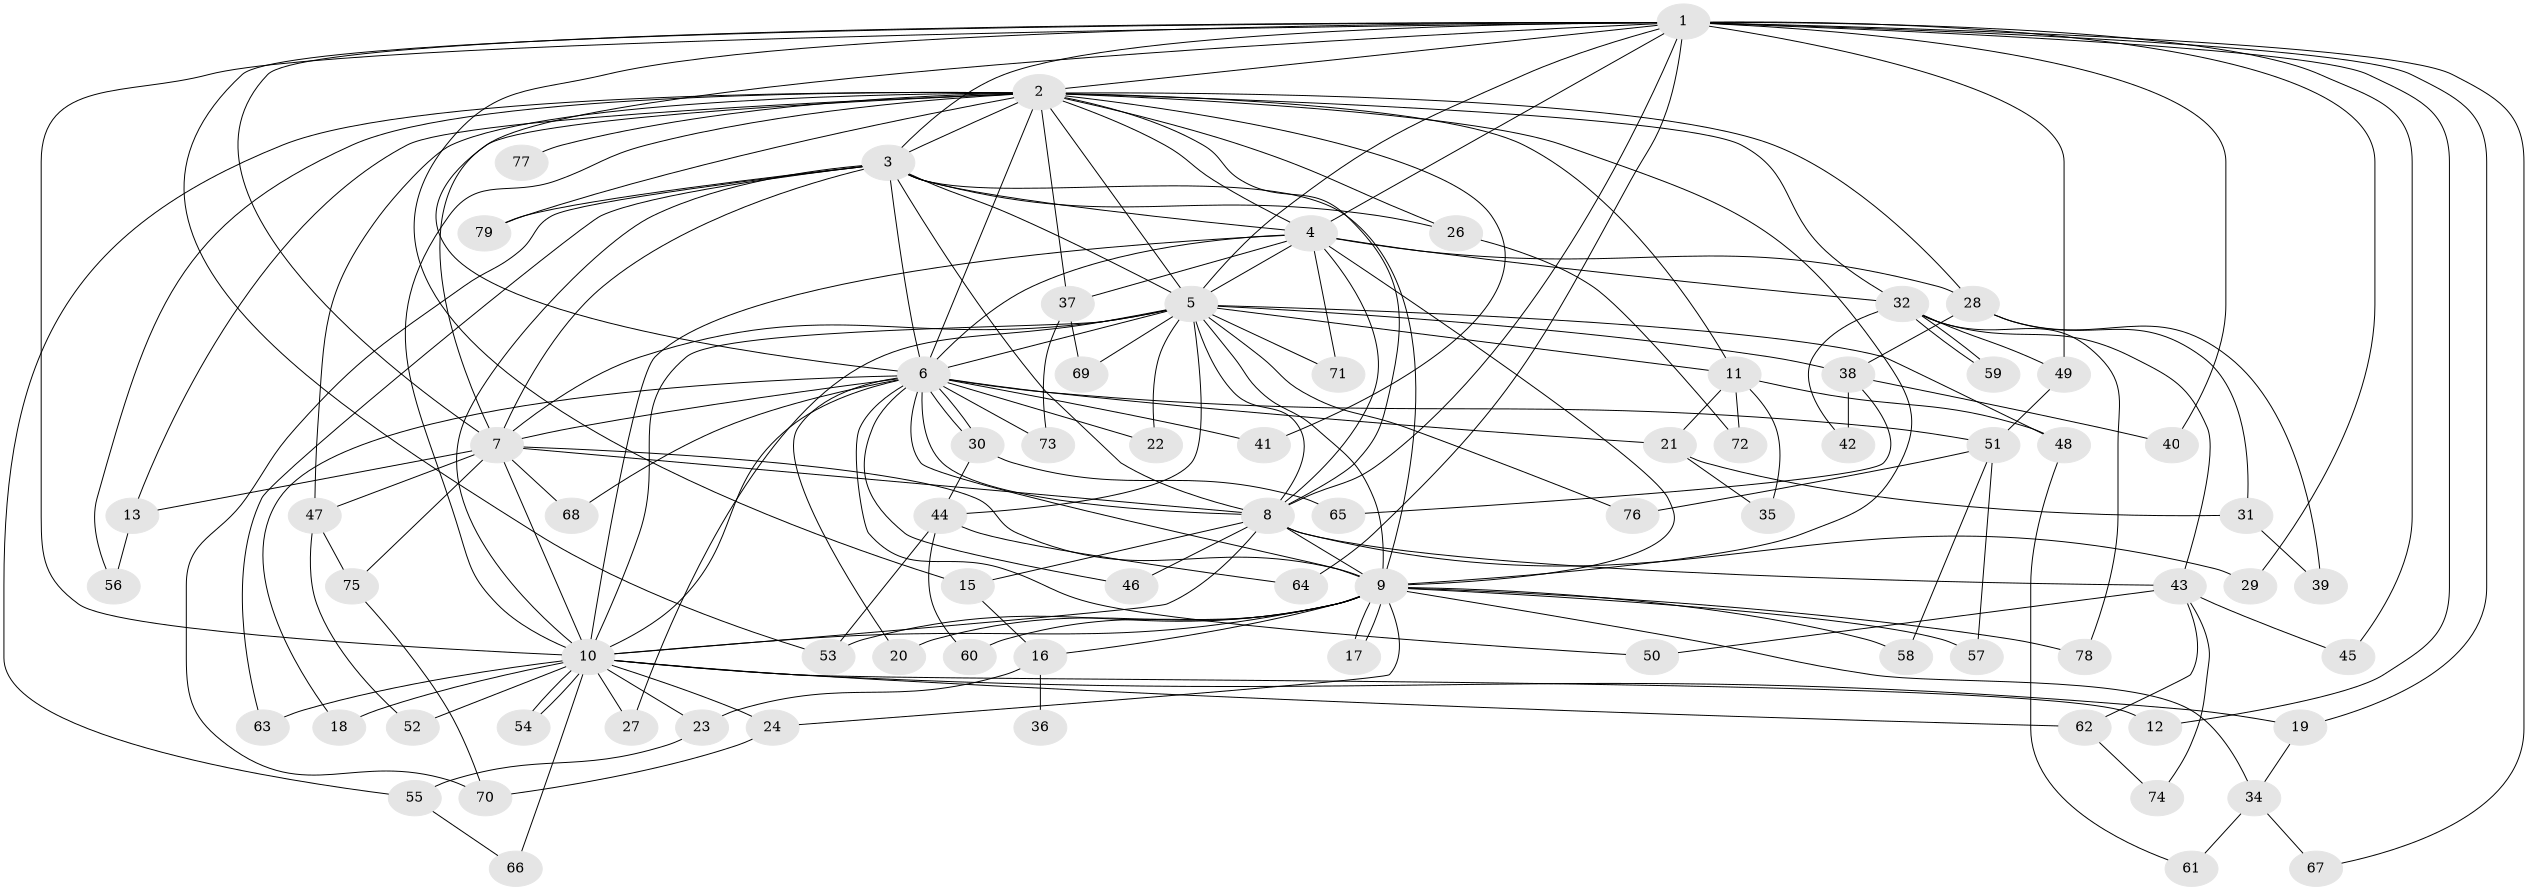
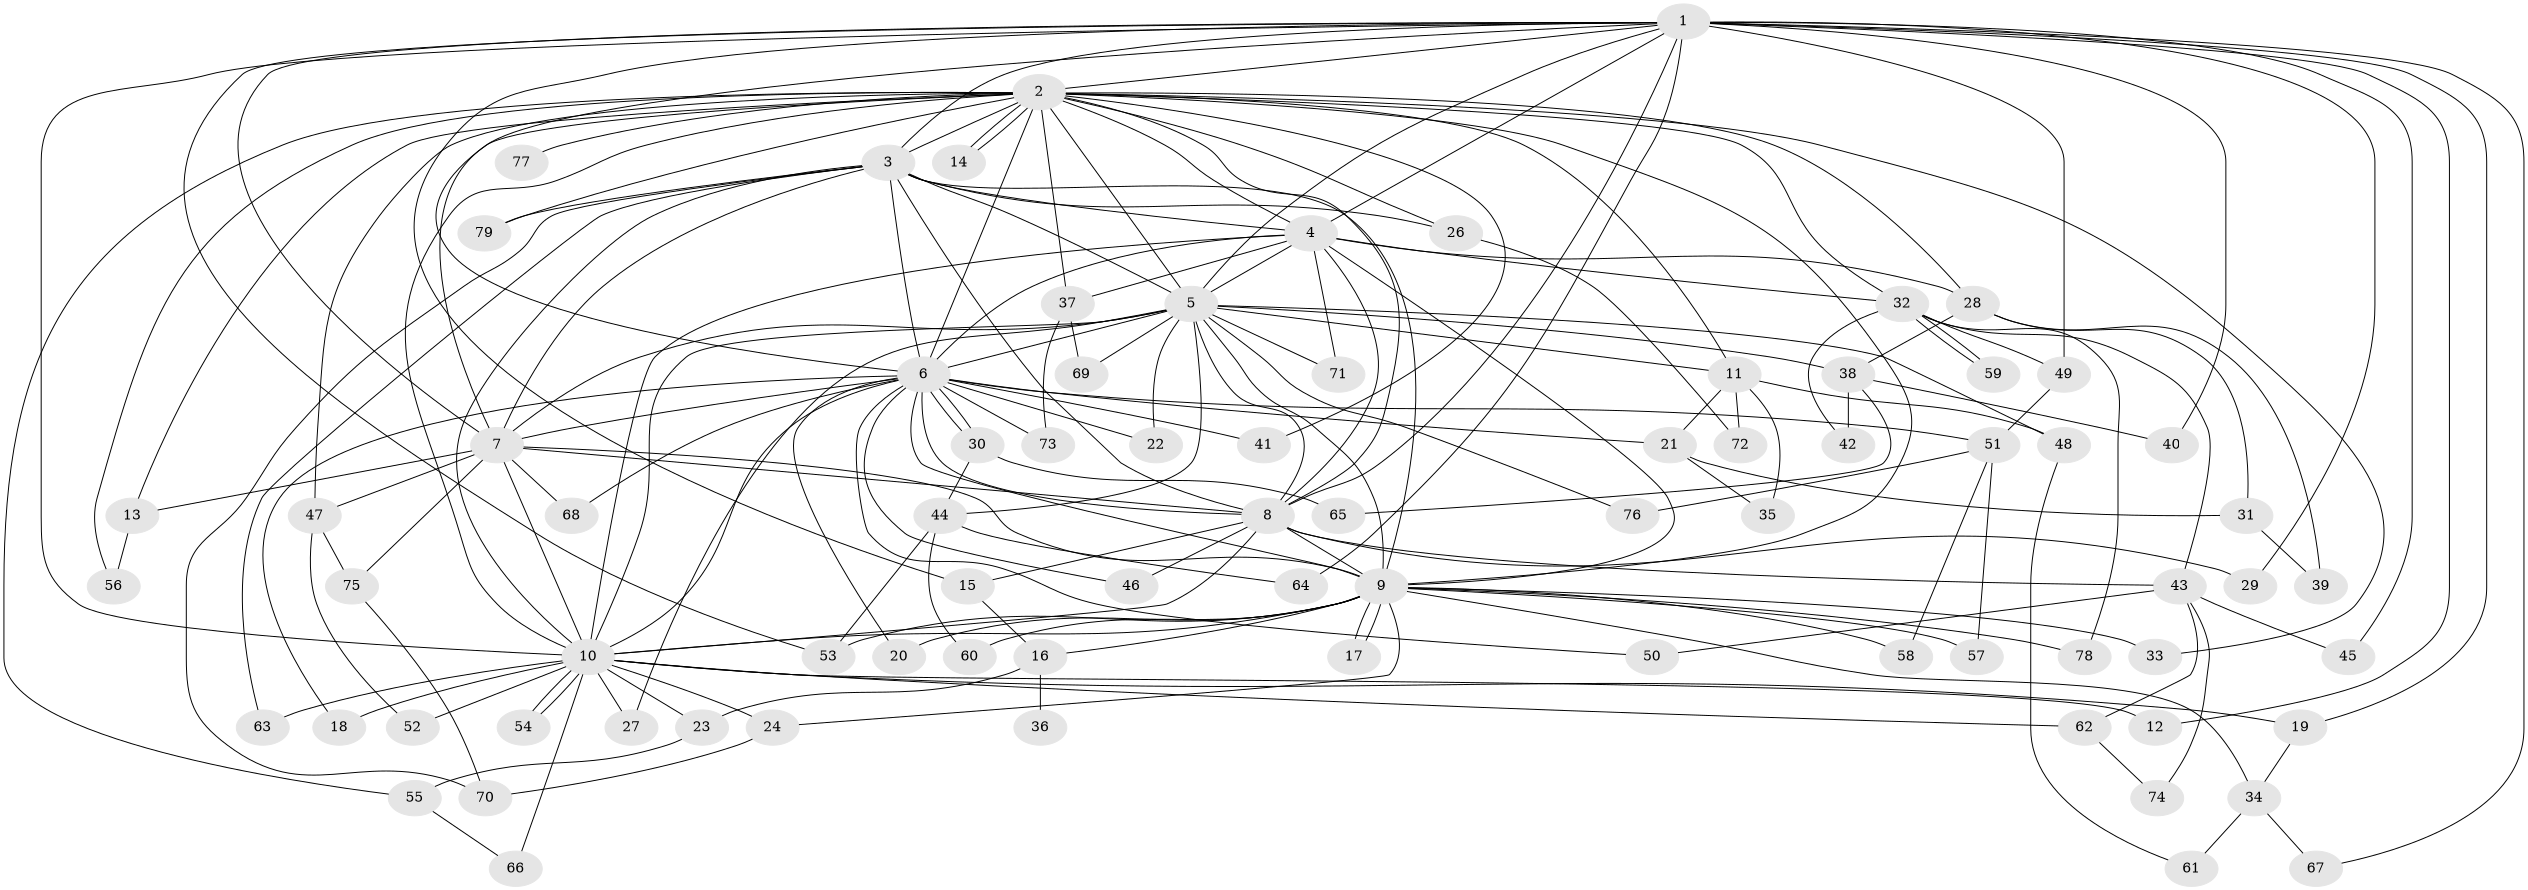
  graph {
    node [color=gray90 style=filled]
    1
    2
    3
    4
    5
    6
    7
    8
    10
    12
    15
    19
    29
    40
    45
    49
    64
    67
    53
    9
    11
    13
+   14
    26
    28
    32
+   33
    37
    41
    47
    55
    56
    77
    79
    63
    70
    71
    22
    27
    38
    44
    48
    69
    76
    18
    20
    21
    30
    46
    50
    51
    68
    73
    75
    43
    16
    17
    24
    34
    57
    58
    60
    78
    23
    52
    54
    62
    66
    35
    72
    31
    39
    42
    59
    65
    61
    74
    36
    1 -- 2
    1 -- 3
    1 -- 4
    1 -- 5
    1 -- 6
    1 -- 7
    1 -- 8
    1 -- 10
    1 -- 12
    1 -- 15
    1 -- 19
    1 -- 29
    1 -- 40
    1 -- 45
    1 -- 49
    1 -- 64
    1 -- 67
    1 -- 53
    2 -- 3
    2 -- 4
    2 -- 5
    2 -- 6
    2 -- 7
    2 -- 8
    2 -- 10
    2 -- 9
    2 -- 11
    2 -- 13
+   2 -- 14
+   2 -- 14
    2 -- 26
    2 -- 28
    2 -- 32
+   2 -- 33
    2 -- 37
    2 -- 41
    2 -- 47
    2 -- 55
    2 -- 56
    2 -- 77
    2 -- 79
    3 -- 4
    3 -- 5
    3 -- 6
    3 -- 7
    3 -- 8
    3 -- 10
    3 -- 9
    3 -- 26
    3 -- 79
    3 -- 63
    3 -- 70
    4 -- 5
    4 -- 6
    4 -- 8
    4 -- 10
    4 -- 9
    4 -- 28
    4 -- 32
    4 -- 37
    4 -- 71
    5 -- 6
    5 -- 7
    5 -- 8
    5 -- 10
    5 -- 9
    5 -- 11
    5 -- 71
    5 -- 22
    5 -- 27
    5 -- 38
    5 -- 44
    5 -- 48
    5 -- 69
    5 -- 76
    6 -- 7
    6 -- 8
    6 -- 10
    6 -- 9
    6 -- 41
    6 -- 22
    6 -- 18
    6 -- 20
    6 -- 21
    6 -- 30
    6 -- 30
    6 -- 46
    6 -- 50
    6 -- 51
    6 -- 68
    6 -- 73
    7 -- 8
    7 -- 10
    7 -- 9
    7 -- 13
    7 -- 47
    7 -- 68
    7 -- 75
    8 -- 10
    8 -- 15
    8 -- 29
    8 -- 9
    8 -- 46
    8 -- 43
    10 -- 12
    10 -- 19
    10 -- 63
    10 -- 27
    10 -- 18
    10 -- 24
    10 -- 23
    10 -- 52
    10 -- 54
    10 -- 54
    10 -- 62
    10 -- 66
    15 -- 16
    19 -- 34
    49 -- 51
    9 -- 10
    9 -- 53
+   9 -- 33
    9 -- 20
    9 -- 16
    9 -- 17
    9 -- 17
    9 -- 24
    9 -- 34
    9 -- 57
    9 -- 58
    9 -- 60
    9 -- 78
    11 -- 48
    11 -- 21
    11 -- 35
    11 -- 72
    13 -- 56
    26 -- 72
    28 -- 38
    28 -- 31
    28 -- 39
    32 -- 49
    32 -- 43
    32 -- 78
    32 -- 42
    32 -- 59
    32 -- 59
    37 -- 69
    37 -- 73
    47 -- 75
    47 -- 52
    55 -- 66
    38 -- 40
    38 -- 42
    38 -- 65
    44 -- 64
    44 -- 53
    44 -- 60
    48 -- 61
    21 -- 35
    21 -- 31
    30 -- 44
    30 -- 65
    51 -- 76
    51 -- 57
    51 -- 58
    75 -- 70
    43 -- 45
    43 -- 50
    43 -- 62
    43 -- 74
    16 -- 23
    16 -- 36
    24 -- 70
    34 -- 67
    34 -- 61
    23 -- 55
    62 -- 74
    31 -- 39
  }
